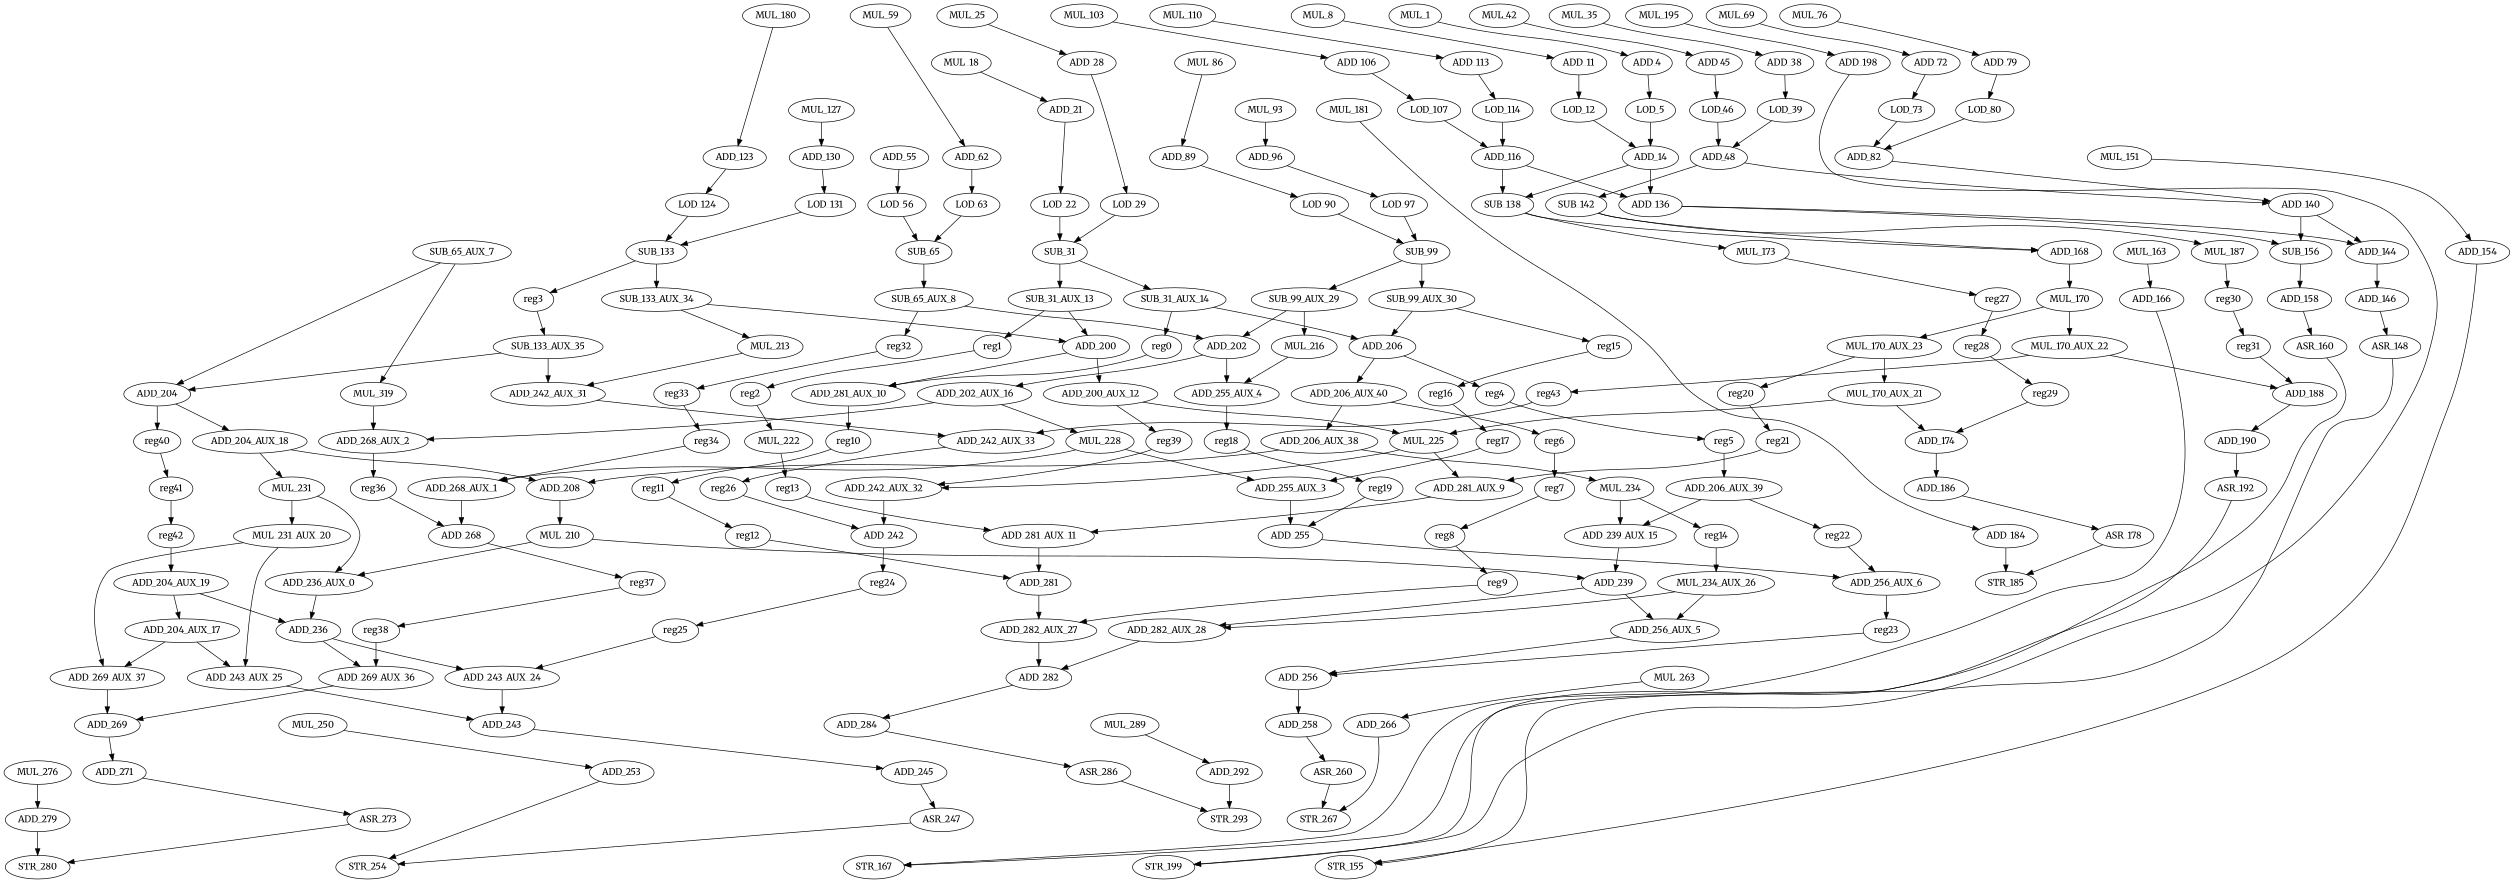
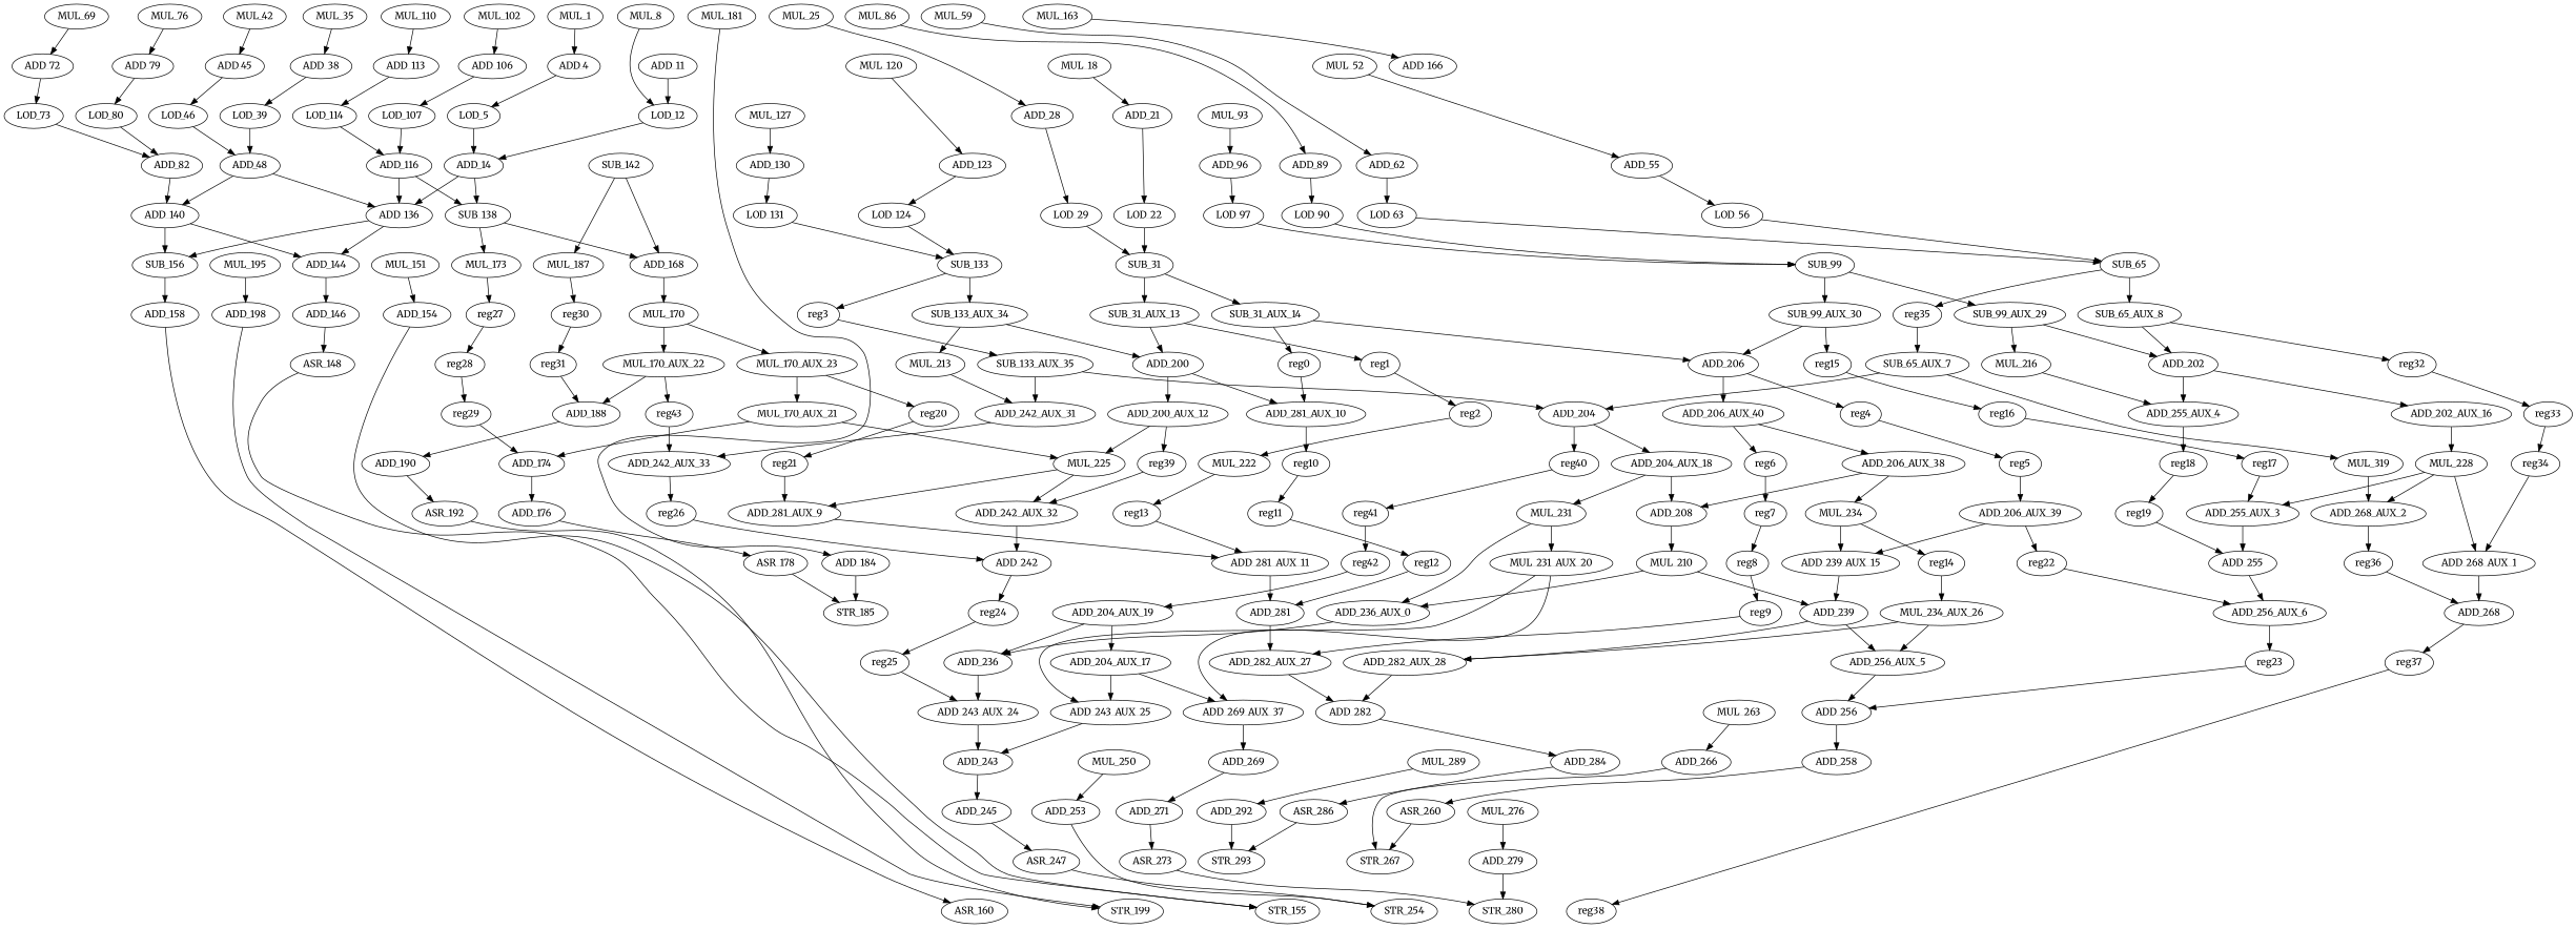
  digraph {
    fontname=Merriweather
    node [fontname=Merriweather]
    edge [fontname=Merriweather weight=0]
    ADD_190
    ASR_192
    STR_199
    SUB_138
    MUL_173
    ADD_168
    reg27
    MUL_170
    reg28
    MUL_170_AUX_23
    MUL_170_AUX_22
    MUL_228
    ADD_255_AUX_3
    ADD_268_AUX_1
    ADD_255
    ADD_268
    ADD_256_AUX_6
    reg37
    ADD_239_AUX_15
    ADD_239
    ADD_256_AUX_5
    ADD_282_AUX_28
    ADD_256
    ADD_282
    ADD_271
    ASR_273
    STR_280
    LOD_131
    SUB_133
    SUB_133_AUX_34
    reg3
    MUL_213
    ADD_200
    SUB_133_AUX_35
    ADD_279
    ADD_255_AUX_4
    reg18
    reg19
    ADD_258
    ADD_284
    LOD_12
    ADD_14
    ADD_136
    SUB_156
    ADD_144
    ASR_286
    STR_293
    ADD_242_AUX_31
    ADD_281_AUX_10
    ADD_200_AUX_12
    ADD_242_AUX_33
    reg10
    MUL_225
    reg39
    ADD_206
    ADD_206_AUX_40
    reg4
    ADD_206_AUX_38
    reg6
    reg5
    ADD_208
    MUL_234
    reg7
    ADD_206_AUX_39
    ADD_292
    MUL_187
    reg30
    reg31
    ADD_188
    MUL_69
    ADD_72
    LOD_73
    ADD_82
    ADD_253
    STR_254
    ADD_158
    ASR_160
-   STR_167
    ADD_106
    LOD_107
    ADD_116
    MUL_263
    ADD_266
    STR_267
    ADD_204_AUX_18
    MUL_231
    MUL_210
    ADD_236_AUX_0
    MUL_231_AUX_20
    ADD_236
    ADD_243_AUX_25
    ADD_269_AUX_37
    ADD_204
    reg40
    reg26
    reg41
    SUB_31_AUX_13
    reg1
    reg2
    MUL_222
    LOD_63
    SUB_65
    SUB_65_AUX_8
+   reg35
    ADD_202
    reg32
    SUB_65_AUX_7
    ADD_242_AUX_32
    ADD_281_AUX_9
    ADD_242
    ADD_281_AUX_11
    reg24
    ADD_281
    ADD_28
    LOD_29
    SUB_31
    SUB_31_AUX_14
    ADD_202_AUX_16
    ADD_268_AUX_2
    reg36
    ADD_146
    ASR_148
    STR_155
    SUB_99
    SUB_99_AUX_29
    SUB_99_AUX_30
    MUL_216
    reg15
    reg16
    MUL_25
    ASR_260
    reg13
    reg38
-   ADD_269_AUX_36
    reg14
    MUL_234_AUX_26
    reg11
    reg12
    ADD_282_AUX_27
    MUL_93
    ADD_96
    LOD_97
    reg8
    reg25
    ADD_243_AUX_24
    ADD_243
    ADD_245
    ASR_247
    reg42
    MUL_18
    ADD_21
    LOD_22
-   MUL_120 [label=MUL_180]
+   MUL_120
    ADD_123
    LOD_124
    ADD_62
    MUL_276
    n158 [label=MUL_319]
    LOD_46
    ADD_48
    SUB_142
    ADD_140
    reg17
    reg23
    MUL_163
    ADD_166
    ADD_269
    MUL_110
    ADD_113
    LOD_114
    MUL_86
    ADD_89
    LOD_90
    ADD_198
    ADD_184
    STR_185
    ADD_204_AUX_19
    ADD_204_AUX_17
    MUL_195
    ADD_174
-   ADD_176 [label=ADD_186]
+   ADD_176
    ASR_178
    MUL_151
    ADD_154
    reg22
    MUL_170_AUX_21
    reg20
    reg43
    reg21
    MUL_127
    ADD_130
    LOD_80
    MUL_42
    ADD_45
    reg0
    ADD_4
    LOD_5
    LOD_39
+   MUL_52
    ADD_55
    LOD_56
    MUL_289
    reg33
    reg34
    MUL_59
    MUL_76
    ADD_79
    MUL_250
    MUL_8
    ADD_11
    ADD_38
    reg29
    MUL_35
    MUL_181
    MUL_1
-   MUL_103
+   MUL_103 [label=MUL_102]
    reg9
    ADD_190 -> ASR_192
    ASR_192 -> STR_199
    SUB_138 -> MUL_173
    SUB_138 -> ADD_168
    MUL_173 -> reg27
    ADD_168 -> MUL_170 [weight=5]
    reg27 -> reg28
    MUL_170 -> MUL_170_AUX_23
    MUL_170 -> MUL_170_AUX_22 [weight=1]
    reg28 -> reg29
    MUL_170_AUX_23 -> MUL_170_AUX_21 [weight=7]
    MUL_170_AUX_23 -> reg20
    MUL_170_AUX_22 -> ADD_188
    MUL_170_AUX_22 -> reg43
    MUL_228 -> ADD_255_AUX_3
    MUL_228 -> ADD_268_AUX_1
    ADD_255_AUX_3 -> ADD_255 [weight=7]
    ADD_268_AUX_1 -> ADD_268 [weight=1]
    ADD_255 -> ADD_256_AUX_6
    ADD_268 -> reg37
    ADD_256_AUX_6 -> reg23 [weight=1]
    reg37 -> reg38
    ADD_239_AUX_15 -> ADD_239
    ADD_239 -> ADD_256_AUX_5 [weight=5]
    ADD_239 -> ADD_282_AUX_28
    ADD_256_AUX_5 -> ADD_256
    ADD_282_AUX_28 -> ADD_282 [weight=2]
    ADD_256 -> ADD_258 [weight=1]
    ADD_282 -> ADD_284
    ADD_271 -> ASR_273
    ASR_273 -> STR_280
    LOD_131 -> SUB_133
    SUB_133 -> SUB_133_AUX_34 [weight=7]
    SUB_133 -> reg3
    SUB_133_AUX_34 -> MUL_213
    SUB_133_AUX_34 -> ADD_200
    reg3 -> SUB_133_AUX_35
    MUL_213 -> ADD_242_AUX_31
    ADD_200 -> ADD_281_AUX_10 [weight=2]
    ADD_200 -> ADD_200_AUX_12 [weight=6]
    SUB_133_AUX_35 -> ADD_242_AUX_31 [weight=3]
    SUB_133_AUX_35 -> ADD_204
    ADD_279 -> STR_280 [weight=1]
    ADD_255_AUX_4 -> reg18 [weight=10]
    reg18 -> reg19
    reg19 -> ADD_255
    ADD_258 -> ASR_260
    ADD_284 -> ASR_286
    LOD_12 -> ADD_14
    ADD_14 -> SUB_138
    ADD_14 -> ADD_136 [weight=3]
    ADD_136 -> SUB_156
    ADD_136 -> ADD_144
    SUB_156 -> ADD_158
    ADD_144 -> ADD_146 [weight=5]
    ASR_286 -> STR_293
    ADD_242_AUX_31 -> ADD_242_AUX_33
    ADD_281_AUX_10 -> reg10 [weight=9]
    ADD_200_AUX_12 -> MUL_225 [weight=2]
    ADD_200_AUX_12 -> reg39
    ADD_242_AUX_33 -> reg26
    reg10 -> reg11
    MUL_225 -> ADD_242_AUX_32
    MUL_225 -> ADD_281_AUX_9
    reg39 -> ADD_242_AUX_32
    ADD_206 -> ADD_206_AUX_40 [weight=6]
    ADD_206 -> reg4
    ADD_206_AUX_40 -> ADD_206_AUX_38
    ADD_206_AUX_40 -> reg6
    reg4 -> reg5
    ADD_206_AUX_38 -> ADD_208
    ADD_206_AUX_38 -> MUL_234
    reg6 -> reg7 [weight=2]
    reg5 -> ADD_206_AUX_39 [weight=7]
    ADD_208 -> MUL_210 [weight=1]
    MUL_234 -> ADD_239_AUX_15 [weight=1]
    MUL_234 -> reg14
    reg7 -> reg8
    ADD_206_AUX_39 -> ADD_239_AUX_15
    ADD_206_AUX_39 -> reg22
    ADD_292 -> STR_293 [weight=1]
    MUL_187 -> reg30
    reg30 -> reg31
    reg31 -> ADD_188
    ADD_188 -> ADD_190
    MUL_69 -> ADD_72
    ADD_72 -> LOD_73
    LOD_73 -> ADD_82
    ADD_82 -> ADD_140
    ADD_253 -> STR_254
    ADD_158 -> ASR_160
-   ASR_160 -> STR_167
    ADD_106 -> LOD_107
    LOD_107 -> ADD_116 [weight=5]
    ADD_116 -> SUB_138 [weight=2]
    ADD_116 -> ADD_136 [weight=1]
    MUL_263 -> ADD_266
    ADD_266 -> STR_267
    ADD_204_AUX_18 -> ADD_208 [weight=4]
    ADD_204_AUX_18 -> MUL_231
    MUL_231 -> ADD_236_AUX_0
    MUL_231 -> MUL_231_AUX_20 [weight=3]
    MUL_210 -> ADD_239
    MUL_210 -> ADD_236_AUX_0
    ADD_236_AUX_0 -> ADD_236 [weight=1]
    MUL_231_AUX_20 -> ADD_243_AUX_25
    MUL_231_AUX_20 -> ADD_269_AUX_37
-   ADD_236 -> ADD_269_AUX_36
    ADD_236 -> ADD_243_AUX_24
    ADD_243_AUX_25 -> ADD_243 [weight=2]
    ADD_269_AUX_37 -> ADD_269 [weight=3]
    ADD_204 -> ADD_204_AUX_18 [weight=1]
    ADD_204 -> reg40 [weight=10]
    reg40 -> reg41
    reg26 -> ADD_242
    reg41 -> reg42 [weight=1]
    SUB_31_AUX_13 -> ADD_200
    SUB_31_AUX_13 -> reg1
    reg1 -> reg2
    reg2 -> MUL_222
    MUL_222 -> reg13
    LOD_63 -> SUB_65
    SUB_65 -> SUB_65_AUX_8 [weight=5]
+   SUB_65 -> reg35 [weight=1]
    SUB_65_AUX_8 -> ADD_202
    SUB_65_AUX_8 -> reg32
+   reg35 -> SUB_65_AUX_7 [weight=3]
    ADD_202 -> ADD_255_AUX_4 [weight=3]
    ADD_202 -> ADD_202_AUX_16
    reg32 -> reg33
    SUB_65_AUX_7 -> ADD_204
    SUB_65_AUX_7 -> n158
    ADD_242_AUX_32 -> ADD_242 [weight=6]
    ADD_281_AUX_9 -> ADD_281_AUX_11
    ADD_242 -> reg24
    ADD_281_AUX_11 -> ADD_281 [weight=11]
    reg24 -> reg25
    ADD_281 -> ADD_282_AUX_27 [weight=3]
    ADD_28 -> LOD_29
    LOD_29 -> SUB_31 [weight=3]
    SUB_31 -> SUB_31_AUX_13 [weight=12]
    SUB_31 -> SUB_31_AUX_14 [weight=6]
    SUB_31_AUX_14 -> ADD_206
    SUB_31_AUX_14 -> reg0
    ADD_202_AUX_16 -> MUL_228 [weight=2]
-   ADD_202_AUX_16 -> ADD_268_AUX_2
+   MUL_228 -> ADD_268_AUX_2
    ADD_268_AUX_2 -> reg36 [weight=5]
    reg36 -> ADD_268
    ADD_146 -> ASR_148
    ASR_148 -> STR_155
    SUB_99 -> SUB_99_AUX_29 [weight=3]
    SUB_99 -> SUB_99_AUX_30 [weight=5]
    SUB_99_AUX_29 -> ADD_202
    SUB_99_AUX_29 -> MUL_216 [weight=1]
    SUB_99_AUX_30 -> ADD_206
    SUB_99_AUX_30 -> reg15
    MUL_216 -> ADD_255_AUX_4
    reg15 -> reg16
    reg16 -> reg17
    MUL_25 -> ADD_28
    ASR_260 -> STR_267
    reg13 -> ADD_281_AUX_11
-   reg38 -> ADD_269_AUX_36 [weight=17]
-   ADD_269_AUX_36 -> ADD_269
    reg14 -> MUL_234_AUX_26 [weight=1]
    MUL_234_AUX_26 -> ADD_256_AUX_5 [weight=5]
    MUL_234_AUX_26 -> ADD_282_AUX_28
    reg11 -> reg12
    reg12 -> ADD_281
    ADD_282_AUX_27 -> ADD_282 [weight=3]
    MUL_93 -> ADD_96 [weight=1]
    ADD_96 -> LOD_97
    LOD_97 -> SUB_99
    reg8 -> reg9
    reg25 -> ADD_243_AUX_24
    ADD_243_AUX_24 -> ADD_243 [weight=3]
    ADD_243 -> ADD_245
    ADD_245 -> ASR_247
    ASR_247 -> STR_254
    reg42 -> ADD_204_AUX_19 [weight=1]
    MUL_18 -> ADD_21
    ADD_21 -> LOD_22
    LOD_22 -> SUB_31 [weight=8]
    MUL_120 -> ADD_123
    ADD_123 -> LOD_124
    LOD_124 -> SUB_133
    ADD_62 -> LOD_63 [weight=1]
    MUL_276 -> ADD_279 [weight=2]
    n158 -> ADD_268_AUX_2 [weight=3]
    LOD_46 -> ADD_48 [weight=4]
-   ADD_48 -> SUB_142 [weight=1]
+   ADD_48 -> ADD_136 [weight=1]
    ADD_48 -> ADD_140
    SUB_142 -> ADD_168
    SUB_142 -> MUL_187
    ADD_140 -> SUB_156 [weight=2]
    ADD_140 -> ADD_144
    reg17 -> ADD_255_AUX_3
    reg23 -> ADD_256
    MUL_163 -> ADD_166
-   ADD_166 -> STR_167
    ADD_269 -> ADD_271
    MUL_110 -> ADD_113
    ADD_113 -> LOD_114
    LOD_114 -> ADD_116 [weight=6]
    MUL_86 -> ADD_89
    ADD_89 -> LOD_90
    LOD_90 -> SUB_99
    ADD_198 -> STR_199
    ADD_184 -> STR_185 [weight=1]
    ADD_204_AUX_19 -> ADD_236 [weight=1]
    ADD_204_AUX_19 -> ADD_204_AUX_17
    ADD_204_AUX_17 -> ADD_243_AUX_25 [weight=2]
    ADD_204_AUX_17 -> ADD_269_AUX_37
    MUL_195 -> ADD_198
    ADD_174 -> ADD_176 [weight=4]
    ADD_176 -> ASR_178
    ASR_178 -> STR_185
    MUL_151 -> ADD_154
    ADD_154 -> STR_155
    reg22 -> ADD_256_AUX_6
    MUL_170_AUX_21 -> MUL_225
    MUL_170_AUX_21 -> ADD_174
    reg20 -> reg21
    reg43 -> ADD_242_AUX_33 [weight=8]
    reg21 -> ADD_281_AUX_9 [weight=5]
    MUL_127 -> ADD_130 [weight=1]
    ADD_130 -> LOD_131
    LOD_80 -> ADD_82
    MUL_42 -> ADD_45
    ADD_45 -> LOD_46
    reg0 -> ADD_281_AUX_10
    ADD_4 -> LOD_5
    LOD_5 -> ADD_14 [weight=6]
    LOD_39 -> ADD_48 [weight=4]
+   MUL_52 -> ADD_55
    ADD_55 -> LOD_56
    LOD_56 -> SUB_65
    MUL_289 -> ADD_292
    reg33 -> reg34
    reg34 -> ADD_268_AUX_1
    MUL_59 -> ADD_62
    MUL_76 -> ADD_79
    ADD_79 -> LOD_80
    MUL_250 -> ADD_253
-   MUL_8 -> ADD_11
+   MUL_8 -> LOD_12
    ADD_11 -> LOD_12 [weight=3]
    ADD_38 -> LOD_39
    reg29 -> ADD_174
    MUL_35 -> ADD_38
    MUL_181 -> ADD_184
    MUL_1 -> ADD_4
    MUL_103 -> ADD_106
    reg9 -> ADD_282_AUX_27
  }
